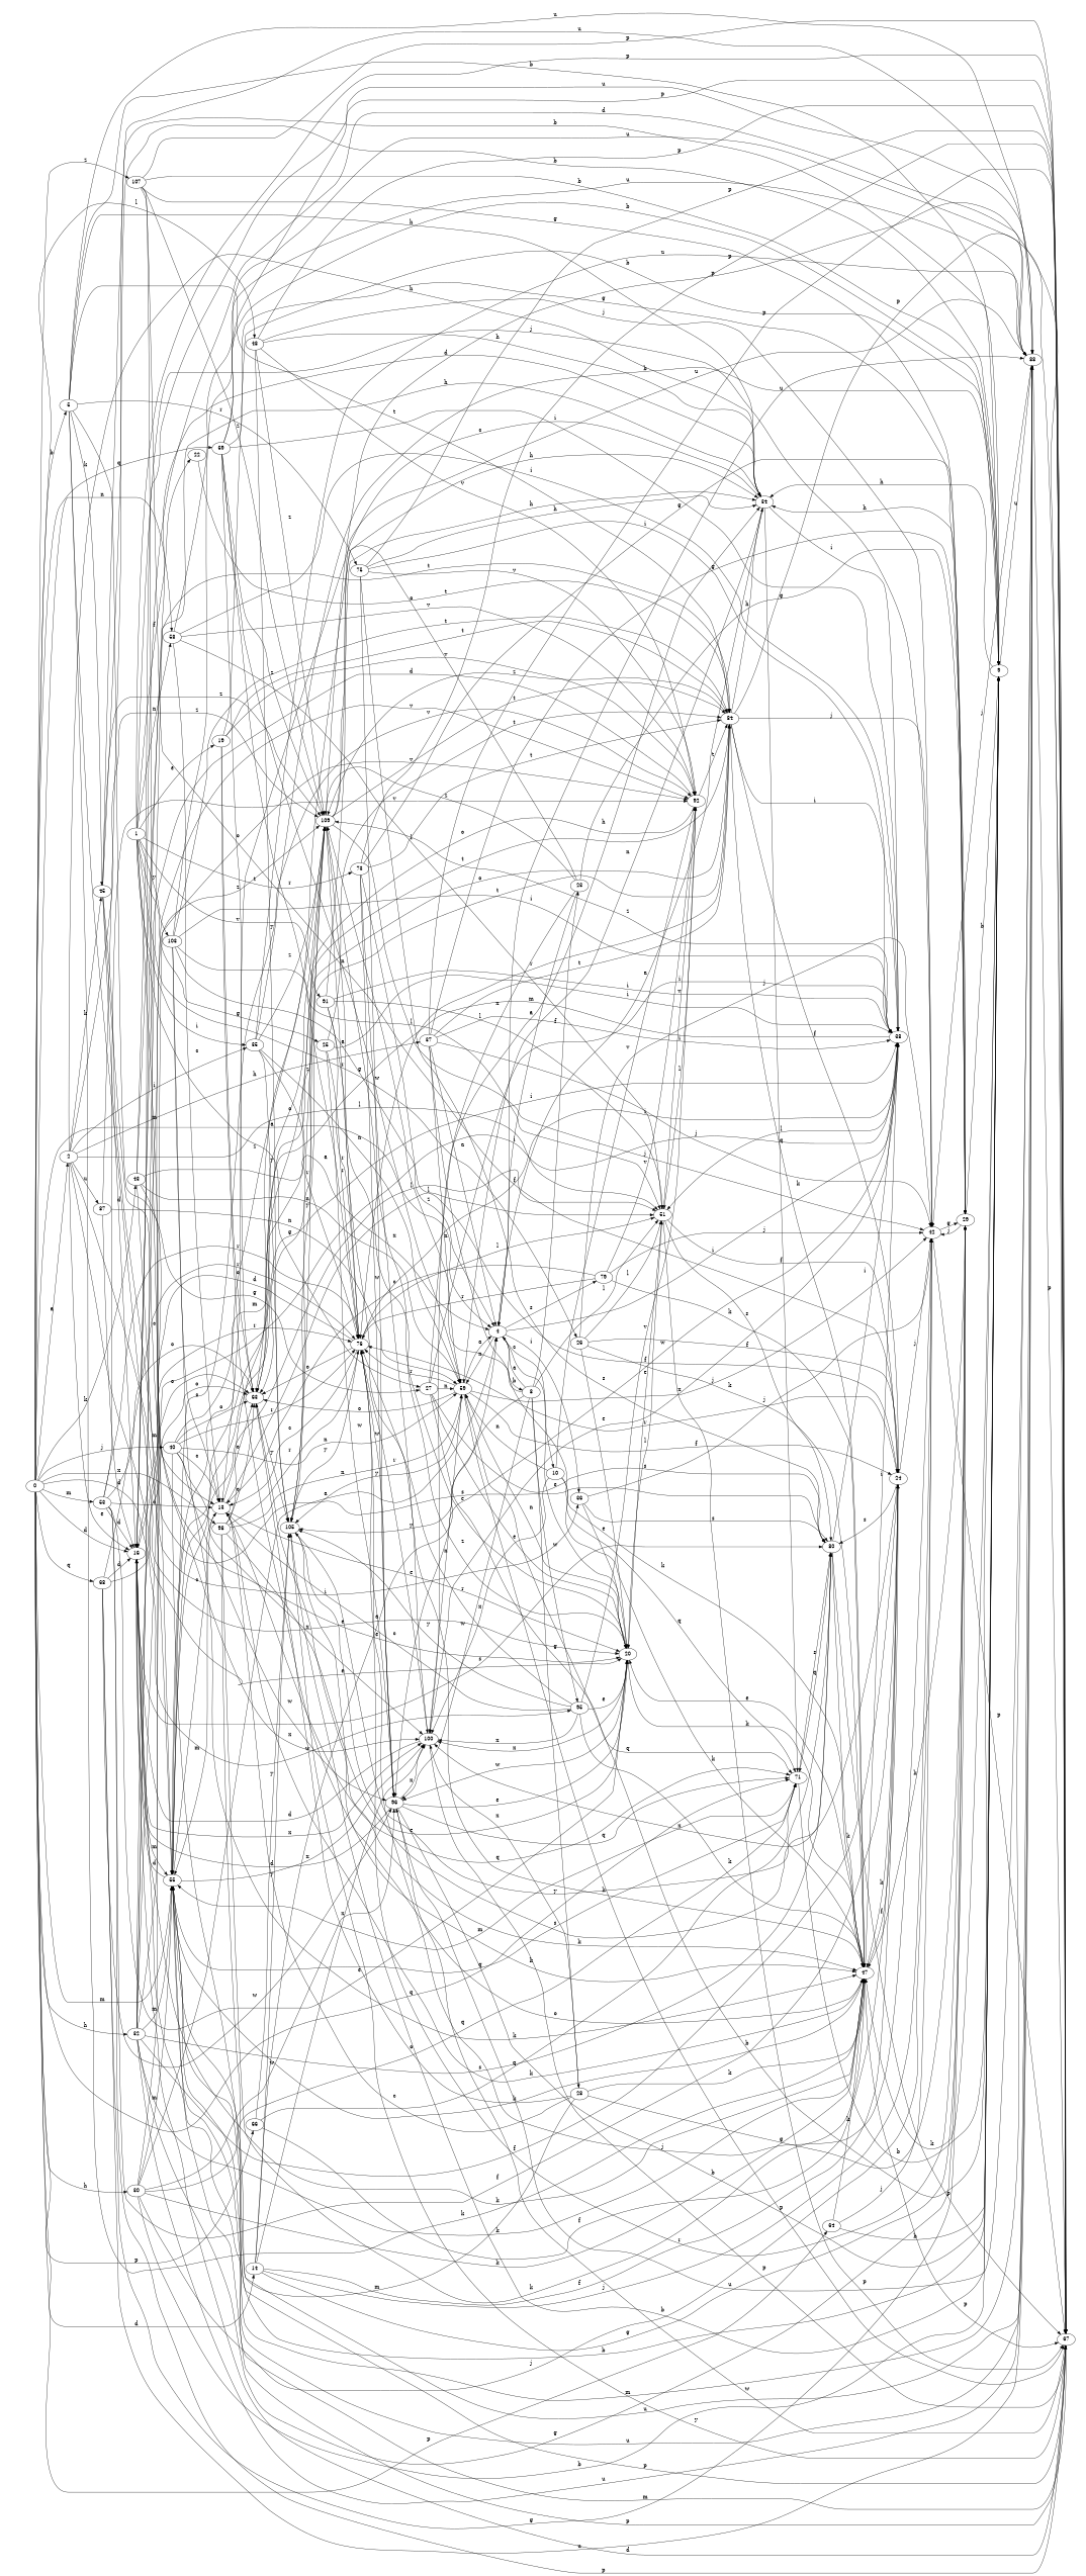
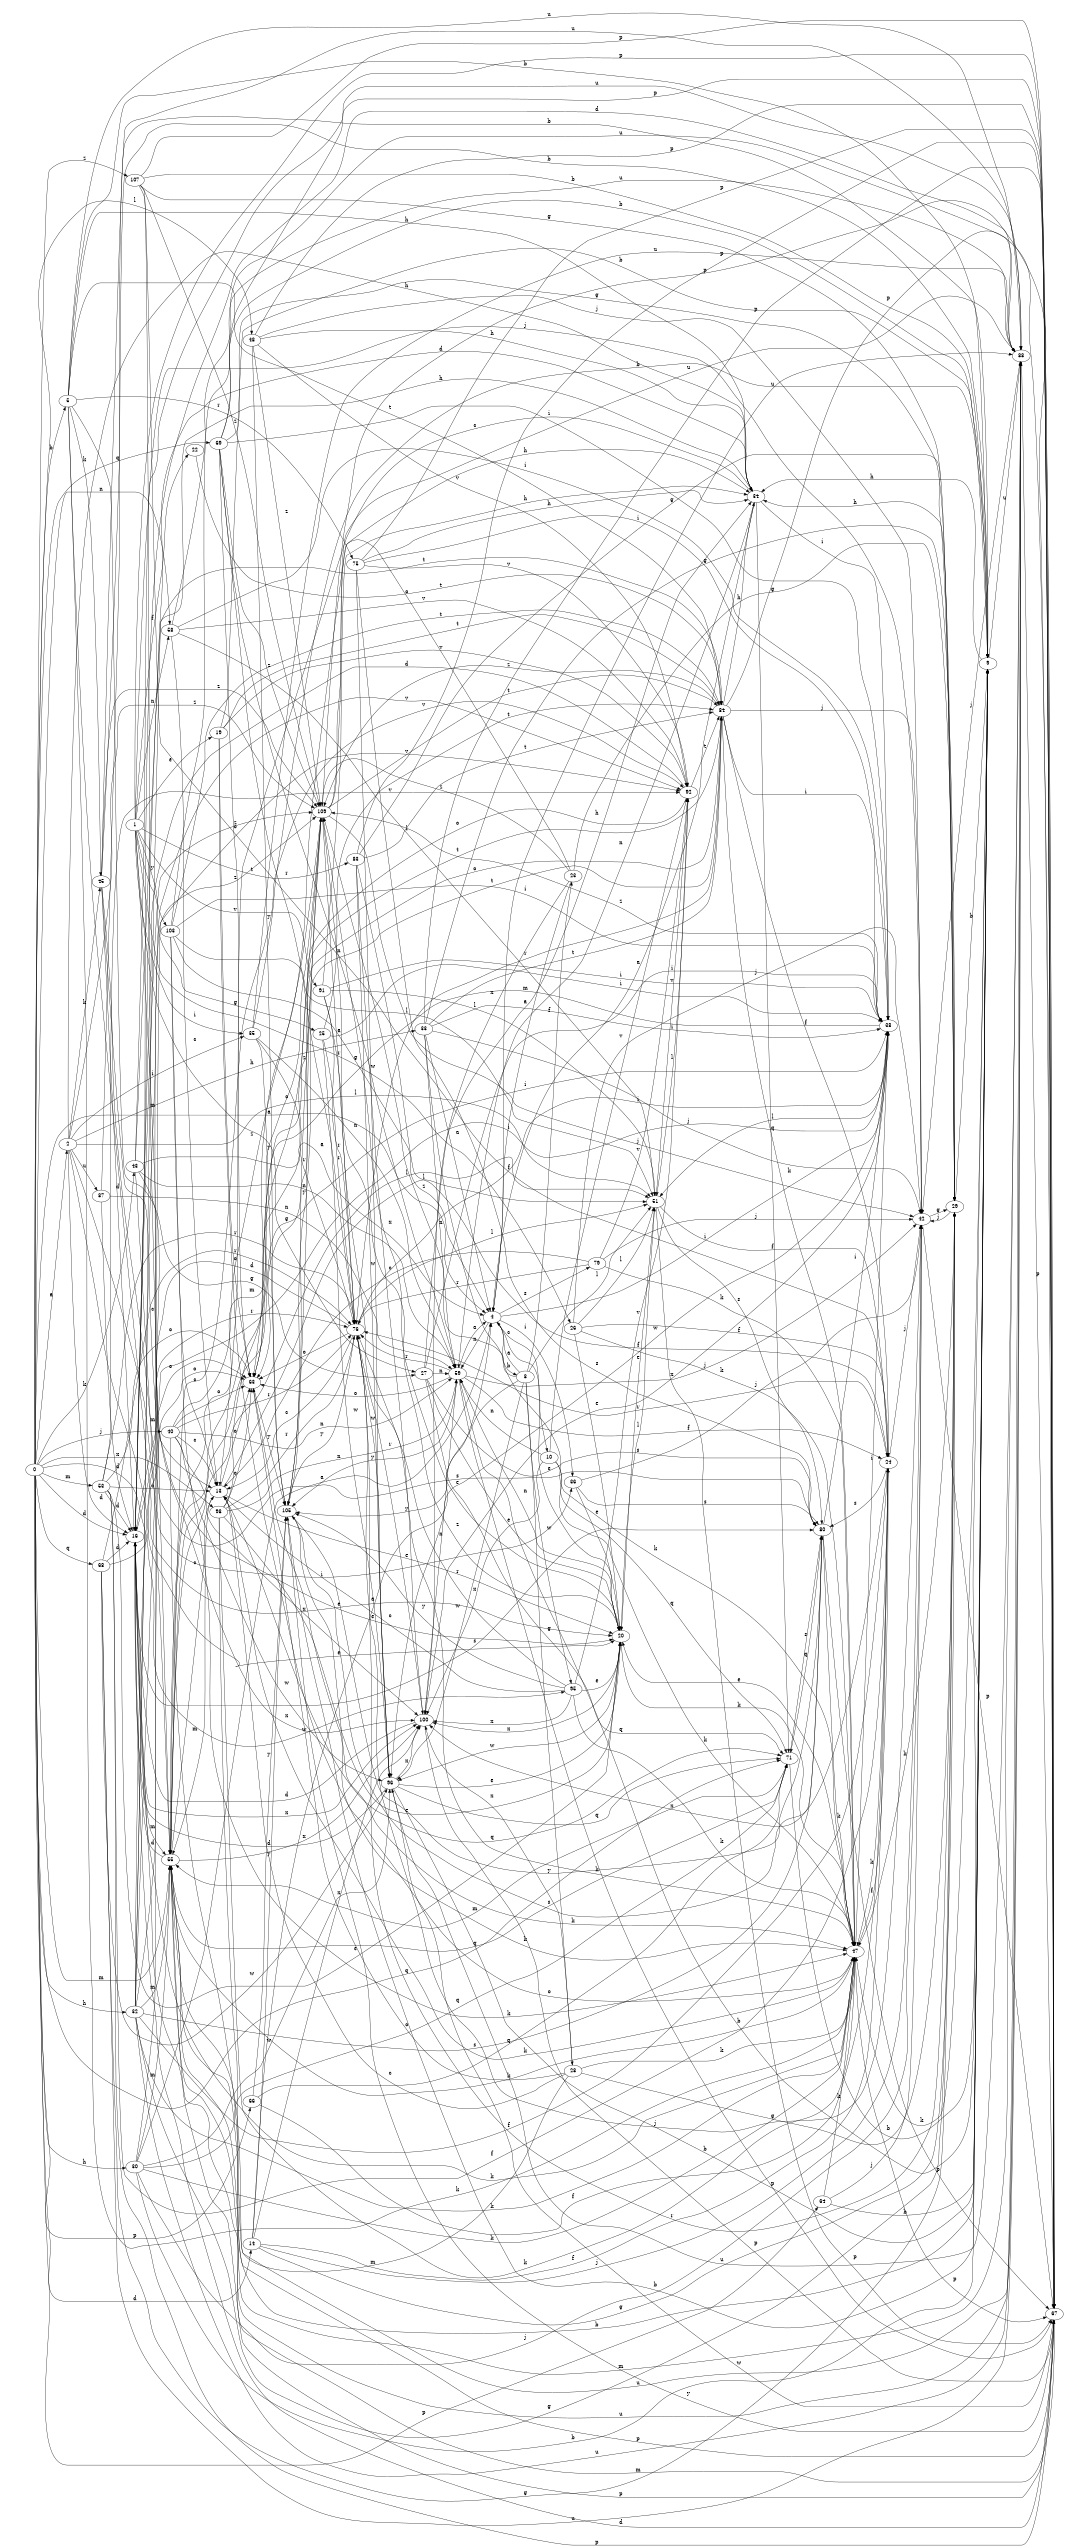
  strict digraph {
    rankdir=LR
    0
    2
    4
    5
    14
    16
    30
    32
    40
    43
    48
    53
    55
    58
    64
    66
    68
    69
    71
    95
    98
    107
    35
    20
-   33 [label=37]
+   33
    34
    36
    45
    51
    87
    109
    8
    10
    38
    59
    79
    88
    27
    9
    47
    75
    84
    42
    100
    105
    24
    29
    67
    76
    80
    96
    92
    63
    13
    1
    19
    22
    25
    26
-   83 [label=73]
+   83
    91
    103
    23
    28
    0 -> 2 [label=a]
    0 -> 4 [label=a]
    0 -> 5 [label=b]
    0 -> 14 [label=d]
    0 -> 16 [label=d]
    0 -> 30 [label=h]
    0 -> 32 [label=h]
    0 -> 40 [label=j]
    0 -> 43 [label=k]
    0 -> 48 [label=l]
    0 -> 53 [label=m]
    0 -> 55 [label=m]
    0 -> 58 [label=n]
    0 -> 64 [label=p]
    0 -> 66 [label=p]
    0 -> 68 [label=q]
    0 -> 69 [label=q]
    0 -> 71 [label=q]
    0 -> 95 [label=w]
    0 -> 98 [label=x]
    0 -> 107 [label=z]
-   2 -> 16 [label=e]
+   2 -> 16 [label=d]
    2 -> 35 [label=i]
    2 -> 20 [label=e]
    2 -> 33 [label=h]
    2 -> 34 [label=h]
    2 -> 36 [label=i]
    2 -> 45 [label=k]
    2 -> 51 [label=l]
    2 -> 87 [label=u]
    2 -> 109 [label=z]
    4 -> 20 [label=e]
    4 -> 36 [label=i]
    4 -> 8 [label=b]
    4 -> 10 [label=c]
    4 -> 38 [label=i]
    4 -> 59 [label=n]
    4 -> 79 [label=s]
    4 -> 88 [label=u]
    5 -> 20 [label=e]
    5 -> 34 [label=h]
    5 -> 45 [label=k]
    5 -> 88 [label=u]
    5 -> 27 [label=g]
    5 -> 9 [label=b]
    5 -> 47 [label=k]
    5 -> 75 [label=r]
    5 -> 84 [label=t]
    14 -> 4 [label=a]
    14 -> 42 [label=j]
    14 -> 100 [label=x]
    14 -> 105 [label=y]
    14 -> 24 [label=f]
    14 -> 29 [label=g]
    16 -> 55 [label=m]
    16 -> 47 [label=k]
    16 -> 100 [label=x]
    16 -> 67 [label=p]
    16 -> 76 [label=r]
    16 -> 80 [label=s]
    30 -> 4 [label=a]
    30 -> 55 [label=m]
    30 -> 71 [label=q]
    30 -> 9 [label=b]
    30 -> 47 [label=k]
    30 -> 42 [label=j]
    30 -> 96 [label=w]
    30 -> 92 [label=v]
    32 -> 55 [label=m]
    32 -> 34 [label=h]
    32 -> 109 [label=z]
    32 -> 38 [label=i]
    32 -> 88 [label=u]
    32 -> 47 [label=k]
    32 -> 24 [label=f]
    32 -> 29 [label=g]
    32 -> 80 [label=s]
    32 -> 92 [label=v]
    32 -> 63 [label=o]
    40 -> 109 [label=z]
    40 -> 59 [label=n]
    40 -> 100 [label=x]
    40 -> 67 [label=p]
    40 -> 76 [label=r]
    40 -> 96 [label=w]
    40 -> 63 [label=o]
    40 -> 13 [label=c]
    43 -> 4 [label=a]
    43 -> 55 [label=m]
    43 -> 20 [label=e]
    43 -> 59 [label=n]
    43 -> 88 [label=u]
    43 -> 84 [label=t]
    48 -> 34 [label=h]
    48 -> 109 [label=z]
    48 -> 42 [label=j]
    48 -> 105 [label=y]
    48 -> 67 [label=p]
    48 -> 92 [label=v]
    53 -> 16 [label=d]
    53 -> 20 [label=e]
    53 -> 24 [label=f]
    53 -> 67 [label=p]
    53 -> 76 [label=r]
    53 -> 92 [label=v]
    53 -> 63 [label=o]
    53 -> 13 [label=c]
    55 -> 16 [label=d]
    55 -> 71 [label=q]
    55 -> 51 [label=l]
    55 -> 38 [label=i]
    55 -> 88 [label=u]
    55 -> 9 [label=b]
    55 -> 47 [label=k]
    55 -> 100 [label=x]
    55 -> 92 [label=v]
    55 -> 13 [label=c]
    58 -> 51 [label=l]
    58 -> 38 [label=i]
    58 -> 88 [label=u]
    58 -> 92 [label=v]
    58 -> 13 [label=c]
    64 -> 9 [label=b]
    64 -> 47 [label=k]
    64 -> 42 [label=j]
    66 -> 71 [label=q]
    66 -> 105 [label=y]
    66 -> 24 [label=f]
    68 -> 16 [label=d]
    68 -> 88 [label=u]
    68 -> 29 [label=g]
    68 -> 76 [label=r]
    68 -> 96 [label=w]
    68 -> 63 [label=o]
    69 -> 109 [label=z]
    69 -> 38 [label=i]
    69 -> 59 [label=n]
    69 -> 9 [label=b]
    69 -> 29 [label=g]
    69 -> 67 [label=p]
    69 -> 76 [label=r]
    69 -> 63 [label=o]
    71 -> 55 [label=m]
    71 -> 9 [label=b]
    71 -> 80 [label=s]
    95 -> 20 [label=e]
    95 -> 47 [label=k]
    95 -> 100 [label=x]
    95 -> 105 [label=y]
    95 -> 76 [label=r]
    95 -> 92 [label=v]
    95 -> 13 [label=c]
    98 -> 20 [label=e]
    98 -> 59 [label=n]
    98 -> 88 [label=u]
    98 -> 47 [label=k]
    98 -> 84 [label=t]
    98 -> 76 [label=r]
    98 -> 63 [label=o]
    107 -> 55 [label=m]
    107 -> 109 [label=z]
    107 -> 9 [label=b]
    107 -> 24 [label=f]
    107 -> 29 [label=g]
    107 -> 67 [label=p]
-   35 -> 109 [label=z]
+   16 -> 109 [label=z]
    35 -> 59 [label=n]
    35 -> 88 [label=u]
    35 -> 9 [label=b]
    35 -> 105 [label=y]
    35 -> 76 [label=r]
    20 -> 51 [label=l]
    20 -> 109 [label=z]
    20 -> 59 [label=n]
    20 -> 47 [label=k]
    20 -> 100 [label=x]
    20 -> 96 [label=w]
    33 -> 4 [label=a]
    33 -> 38 [label=i]
    33 -> 59 [label=n]
    33 -> 47 [label=k]
    33 -> 84 [label=t]
    33 -> 42 [label=j]
    33 -> 29 [label=g]
    33 -> 67 [label=p]
    34 -> 4 [label=a]
    34 -> 16 [label=d]
    34 -> 71 [label=q]
    34 -> 38 [label=i]
    34 -> 59 [label=n]
    34 -> 13 [label=c]
    36 -> 20 [label=e]
    36 -> 42 [label=j]
    36 -> 80 [label=s]
    45 -> 16 [label=d]
    45 -> 109 [label=z]
    45 -> 88 [label=u]
    45 -> 9 [label=b]
    45 -> 80 [label=s]
    45 -> 13 [label=c]
    51 -> 20 [label=e]
    51 -> 24 [label=f]
    51 -> 67 [label=p]
    51 -> 80 [label=s]
    51 -> 92 [label=v]
    87 -> 16 [label=d]
    87 -> 59 [label=n]
    87 -> 9 [label=b]
    109 -> 55 [label=m]
    109 -> 20 [label=e]
    109 -> 34 [label=h]
    109 -> 88 [label=u]
    109 -> 84 [label=t]
    109 -> 42 [label=j]
    109 -> 105 [label=y]
    109 -> 67 [label=p]
    109 -> 76 [label=r]
    109 -> 63 [label=o]
    8 -> 4 [label=a]
    8 -> 95 [label=w]
    8 -> 51 [label=l]
    8 -> 109 [label=z]
    8 -> 105 [label=y]
    8 -> 96 [label=w]
    8 -> 23 [label=f]
    8 -> 28 [label=g]
    10 -> 71 [label=q]
    10 -> 59 [label=n]
    10 -> 47 [label=k]
    10 -> 100 [label=x]
    10 -> 92 [label=v]
    38 -> 55 [label=m]
    38 -> 51 [label=l]
    38 -> 109 [label=z]
    38 -> 100 [label=x]
    38 -> 96 [label=w]
    59 -> 4 [label=a]
    59 -> 9 [label=b]
    59 -> 42 [label=j]
    59 -> 105 [label=y]
    59 -> 24 [label=f]
    59 -> 67 [label=p]
    59 -> 76 [label=r]
    59 -> 63 [label=o]
    79 -> 47 [label=k]
    79 -> 42 [label=j]
    79 -> 76 [label=r]
    79 -> 92 [label=v]
    79 -> 13 [label=c]
    88 -> 16 [label=d]
    88 -> 55 [label=m]
    88 -> 42 [label=j]
    88 -> 67 [label=p]
    27 -> 71 [label=q]
    27 -> 20 [label=e]
    27 -> 34 [label=h]
    27 -> 38 [label=i]
    27 -> 59 [label=n]
    27 -> 80 [label=s]
    9 -> 34 [label=h]
    9 -> 88 [label=u]
    9 -> 47 [label=k]
    47 -> 20 [label=e]
    47 -> 38 [label=i]
    47 -> 24 [label=f]
    47 -> 67 [label=p]
    47 -> 63 [label=o]
    75 -> 34 [label=h]
    75 -> 38 [label=i]
    75 -> 67 [label=p]
    75 -> 80 [label=s]
    75 -> 96 [label=w]
    75 -> 92 [label=v]
    84 -> 34 [label=h]
    84 -> 109 [label=z]
    84 -> 38 [label=i]
    84 -> 47 [label=k]
    84 -> 42 [label=j]
    84 -> 24 [label=f]
    84 -> 67 [label=p]
    84 -> 76 [label=r]
    84 -> 63 [label=o]
    42 -> 29 [label=g]
    42 -> 67 [label=p]
    100 -> 16 [label=d]
    100 -> 59 [label=n]
    100 -> 67 [label=p]
    100 -> 76 [label=r]
    105 -> 109 [label=z]
    105 -> 9 [label=b]
    105 -> 47 [label=k]
    105 -> 84 [label=t]
    105 -> 80 [label=s]
    24 -> 47 [label=k]
    24 -> 42 [label=j]
    24 -> 100 [label=x]
    24 -> 76 [label=r]
    24 -> 80 [label=s]
    29 -> 34 [label=h]
    29 -> 9 [label=b]
    29 -> 47 [label=k]
    29 -> 42 [label=j]
    29 -> 76 [label=r]
    67 -> 16 [label=d]
    67 -> 55 [label=m]
    67 -> 105 [label=y]
    67 -> 96 [label=w]
    76 -> 16 [label=d]
    76 -> 51 [label=l]
    76 -> 38 [label=i]
    76 -> 42 [label=j]
    76 -> 105 [label=y]
    76 -> 96 [label=w]
    76 -> 63 [label=o]
    76 -> 13 [label=c]
    80 -> 71 [label=q]
    80 -> 38 [label=i]
    80 -> 47 [label=k]
    80 -> 105 [label=y]
    80 -> 67 [label=p]
    96 -> 16 [label=d]
    96 -> 71 [label=q]
    96 -> 20 [label=e]
    96 -> 88 [label=u]
    96 -> 9 [label=b]
    96 -> 100 [label=x]
    92 -> 16 [label=d]
    92 -> 51 [label=l]
    92 -> 84 [label=t]
    92 -> 63 [label=o]
    63 -> 105 [label=y]
    13 -> 55 [label=m]
    13 -> 71 [label=q]
    13 -> 20 [label=e]
    13 -> 51 [label=l]
    13 -> 47 [label=k]
    13 -> 63 [label=o]
    1 -> 58 [label=n]
    1 -> 35 [label=i]
    1 -> 27 [label=g]
    1 -> 42 [label=j]
    1 -> 100 [label=x]
    1 -> 67 [label=p]
    1 -> 19 [label=e]
    1 -> 22 [label=f]
    1 -> 25 [label=g]
    1 -> 26 [label=g]
    1 -> 83 [label=t]
    1 -> 91 [label=v]
    1 -> 103 [label=y]
    19 -> 9 [label=b]
    19 -> 47 [label=k]
    19 -> 84 [label=t]
    19 -> 92 [label=v]
    19 -> 63 [label=o]
    22 -> 84 [label=t]
    25 -> 38 [label=i]
    25 -> 84 [label=t]
    25 -> 76 [label=r]
    25 -> 96 [label=w]
    26 -> 20 [label=e]
    26 -> 51 [label=l]
    26 -> 47 [label=k]
    26 -> 42 [label=j]
    26 -> 24 [label=f]
    83 -> 84 [label=t]
    83 -> 100 [label=x]
    83 -> 24 [label=f]
    83 -> 29 [label=g]
    83 -> 67 [label=p]
    83 -> 96 [label=w]
    91 -> 34 [label=h]
    91 -> 51 [label=l]
    91 -> 38 [label=i]
    91 -> 47 [label=k]
    91 -> 76 [label=r]
    103 -> 4 [label=a]
    103 -> 51 [label=l]
    103 -> 38 [label=i]
    103 -> 88 [label=u]
    103 -> 47 [label=k]
    103 -> 84 [label=t]
    103 -> 13 [label=c]
    23 -> 4 [label=a]
    23 -> 109 [label=z]
    23 -> 100 [label=x]
    23 -> 29 [label=g]
    23 -> 63 [label=o]
    28 -> 55 [label=m]
    28 -> 47 [label=k]
    28 -> 100 [label=x]
    28 -> 29 [label=g]
    28 -> 63 [label=o]
    28 -> 13 [label=c]
  }
